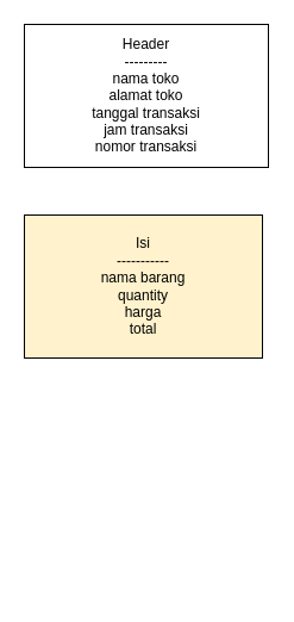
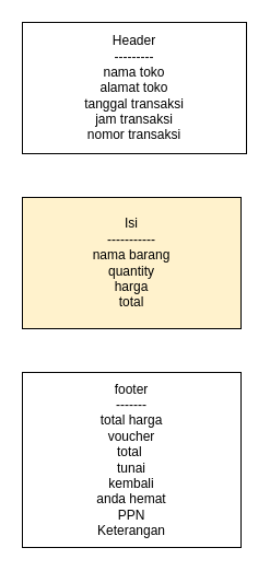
  <mxCell id="0" />
  <mxCell id="1" parent="0" />
  <mxCell id="2" value="Header&lt;br&gt;---------&lt;br&gt;nama toko&lt;br&gt;alamat toko&lt;br&gt;tanggal transaksi&lt;br&gt;jam transaksi&lt;br&gt;nomor transaksi" style="rounded=0;whiteSpace=wrap;html=1;" vertex="1" parent="1"><mxGeometry x="20" y="20" width="205" height="120" as="geometry" /></mxCell>
  <mxCell id="3" value="Isi&lt;br&gt;-----------&lt;br&gt;nama barang&lt;br&gt;quantity&lt;br&gt;harga&lt;br&gt;total" style="rounded=0;whiteSpace=wrap;html=1;fillColor=#fff2cc;" vertex="1" parent="1"><mxGeometry x="20" y="180" width="200" height="120" as="geometry" /></mxCell>
+ <mxCell id="4" value="footer&lt;br&gt;-------&lt;br&gt;total harga&lt;br&gt;voucher&lt;br&gt;total&amp;nbsp;&lt;br&gt;tunai&lt;br&gt;kembali&lt;br&gt;anda hemat&lt;br&gt;PPN&lt;br&gt;Keterangan" style="rounded=0;whiteSpace=wrap;html=1;" vertex="1" parent="1"><mxGeometry x="20" y="340" width="200" height="160" as="geometry" /></mxCell>
